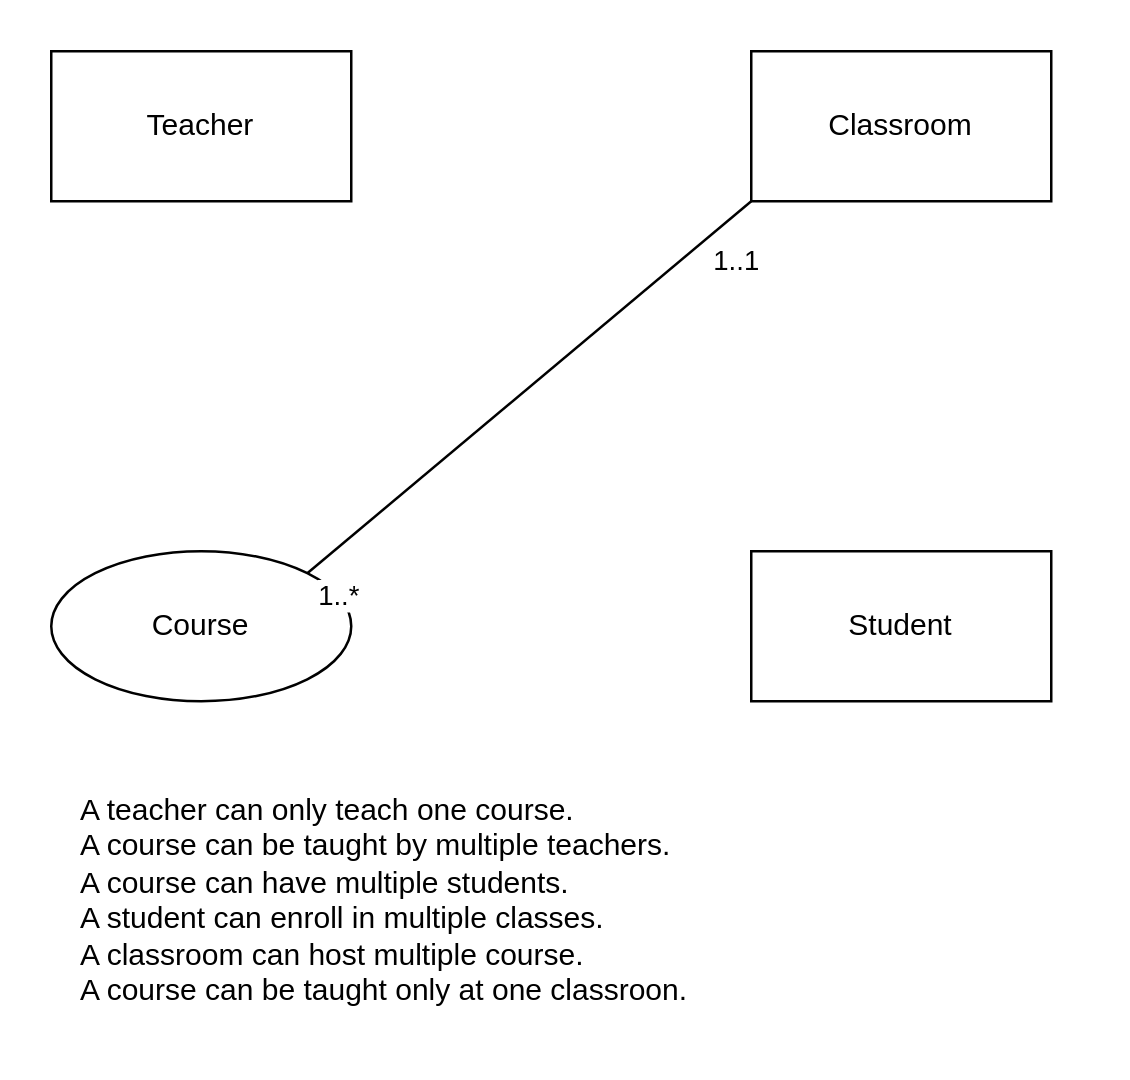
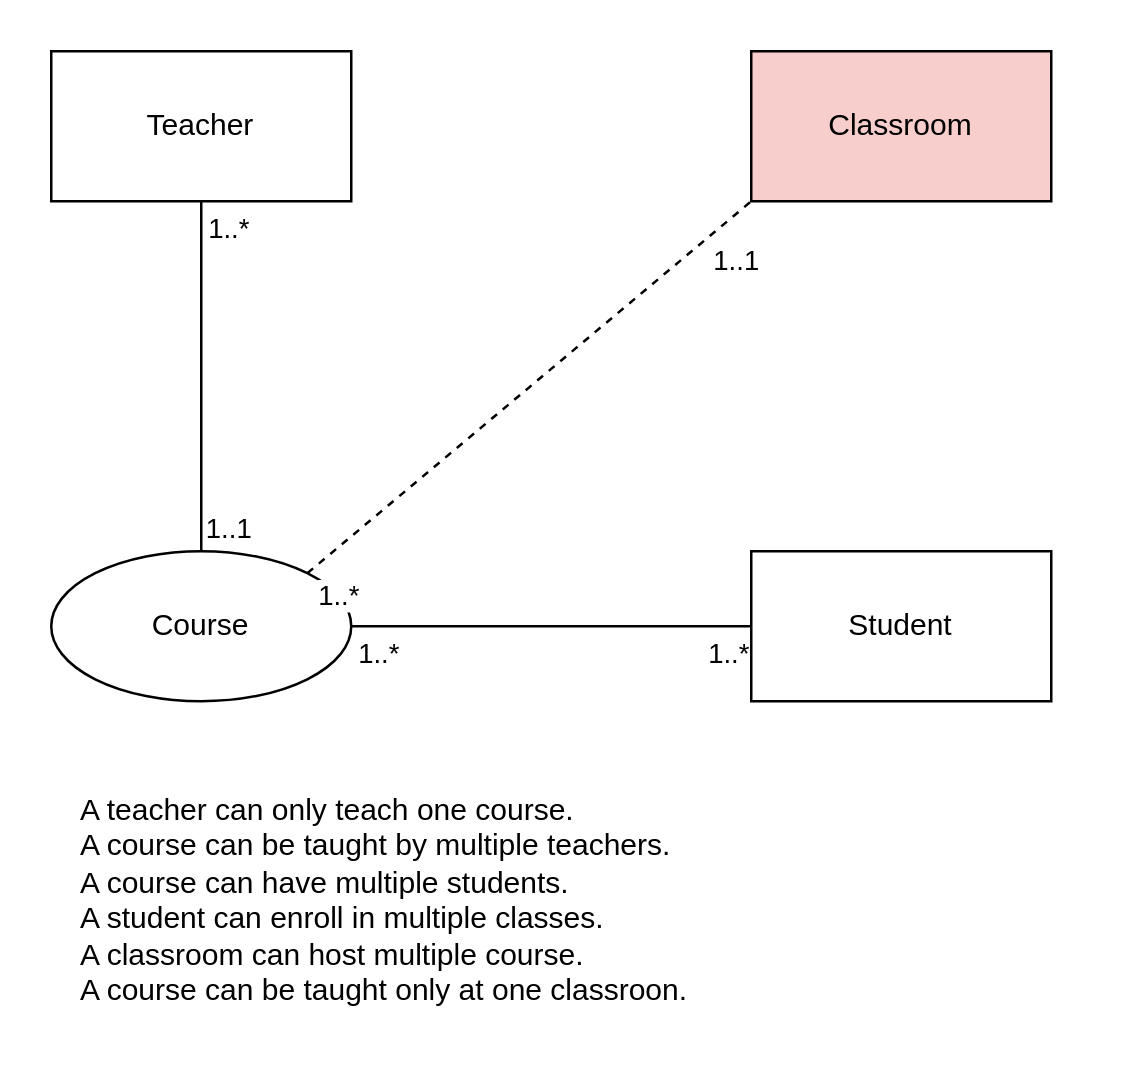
  <mxCell id="0" />
  <mxCell id="1" parent="0" />
  <mxCell id="2" value="Student" style="rounded=0;whiteSpace=wrap;html=1;" vertex="1" parent="1"><mxGeometry x="300" y="220" width="120" height="60" as="geometry" /></mxCell>
  <mxCell id="3" value="Teacher" style="rounded=0;whiteSpace=wrap;html=1;" vertex="1" parent="1"><mxGeometry x="20" y="20" width="120" height="60" as="geometry" /></mxCell>
  <mxCell id="4" value="Course" style="ellipse;whiteSpace=wrap;html=1;" vertex="1" parent="1"><mxGeometry x="20" y="220" width="120" height="60" as="geometry" /></mxCell>
- <mxCell id="5" value="Classroom" style="rounded=0;whiteSpace=wrap;html=1;" vertex="1" parent="1"><mxGeometry x="300" y="20" width="120" height="60" as="geometry" /></mxCell>
- <mxCell id="12" value="" style="endArrow=none;html=1;rounded=0;exitX=1;exitY=0;exitDx=0;exitDy=0;entryX=0;entryY=1;entryDx=0;entryDy=0;" edge="1" parent="1" source="4" target="5"><mxGeometry width="50" height="50" relative="1" as="geometry"><mxPoint x="280" y="170" as="sourcePoint" /><mxPoint x="330" y="120" as="targetPoint" /></mxGeometry></mxCell>
+ <mxCell id="5" value="Classroom" style="rounded=0;whiteSpace=wrap;html=1;fillColor=#f8cecc;" vertex="1" parent="1"><mxGeometry x="300" y="20" width="120" height="60" as="geometry" /></mxCell>
+ <mxCell id="6" value="" style="endArrow=none;html=1;rounded=0;exitX=0.5;exitY=1;exitDx=0;exitDy=0;entryX=0.5;entryY=0;entryDx=0;entryDy=0;" edge="1" parent="1" source="3" target="4"><mxGeometry width="50" height="50" relative="1" as="geometry"><mxPoint x="280" y="170" as="sourcePoint" /><mxPoint x="330" y="120" as="targetPoint" /></mxGeometry></mxCell>
+ <mxCell id="7" value="1..*" style="edgeLabel;html=1;align=center;verticalAlign=middle;resizable=0;points=[];" vertex="1" connectable="0" parent="6"><mxGeometry x="-0.77" y="-1" relative="1" as="geometry"><mxPoint x="11" y="-6" as="offset" /></mxGeometry></mxCell>
+ <mxCell id="8" value="1..1" style="edgeLabel;html=1;align=center;verticalAlign=middle;resizable=0;points=[];" vertex="1" connectable="0" parent="6"><mxGeometry x="0.5" relative="1" as="geometry"><mxPoint x="10" y="25" as="offset" /></mxGeometry></mxCell>
+ <mxCell id="9" value="" style="endArrow=none;html=1;rounded=0;exitX=1;exitY=0.5;exitDx=0;exitDy=0;entryX=0;entryY=0.5;entryDx=0;entryDy=0;" edge="1" parent="1" source="4" target="2"><mxGeometry width="50" height="50" relative="1" as="geometry"><mxPoint x="280" y="170" as="sourcePoint" /><mxPoint x="330" y="120" as="targetPoint" /></mxGeometry></mxCell>
+ <mxCell id="10" value="1..*" style="edgeLabel;html=1;align=center;verticalAlign=middle;resizable=0;points=[];" vertex="1" connectable="0" parent="9"><mxGeometry x="-0.487" y="-5" relative="1" as="geometry"><mxPoint x="-31" y="5" as="offset" /></mxGeometry></mxCell>
+ <mxCell id="11" value="1..*" style="edgeLabel;html=1;align=center;verticalAlign=middle;resizable=0;points=[];" vertex="1" connectable="0" parent="9"><mxGeometry x="-0.2" y="-4" relative="1" as="geometry"><mxPoint x="86" y="6" as="offset" /></mxGeometry></mxCell>
+ <mxCell id="12" value="" style="endArrow=none;html=1;rounded=0;exitX=1;exitY=0;exitDx=0;exitDy=0;entryX=0;entryY=1;entryDx=0;entryDy=0;dashed=1;" edge="1" parent="1" source="4" target="5"><mxGeometry width="50" height="50" relative="1" as="geometry"><mxPoint x="280" y="170" as="sourcePoint" /><mxPoint x="330" y="120" as="targetPoint" /></mxGeometry></mxCell>
  <mxCell id="13" value="1..1" style="edgeLabel;html=1;align=center;verticalAlign=middle;resizable=0;points=[];" vertex="1" connectable="0" parent="12"><mxGeometry x="0.236" y="-5" relative="1" as="geometry"><mxPoint x="58" y="-37" as="offset" /></mxGeometry></mxCell>
  <mxCell id="14" value="1..*" style="edgeLabel;html=1;align=center;verticalAlign=middle;resizable=0;points=[];" vertex="1" connectable="0" parent="12"><mxGeometry x="-0.694" y="1" relative="1" as="geometry"><mxPoint x="-14" y="32" as="offset" /></mxGeometry></mxCell>
  <mxCell id="15" value="A teacher can only teach one course.&lt;div&gt;A course can be taught by multiple teachers.&lt;/div&gt;&lt;div&gt;A course can have multiple students.&lt;/div&gt;&lt;div&gt;A student can enroll in multiple classes.&lt;/div&gt;&lt;div&gt;A classroom can host multiple course.&lt;/div&gt;&lt;div&gt;A course can be taught only at one classroon.&lt;/div&gt;" style="text;html=1;align=left;verticalAlign=top;whiteSpace=wrap;rounded=0;" vertex="1" parent="1"><mxGeometry x="30" y="310" width="400" height="100" as="geometry" /></mxCell>
